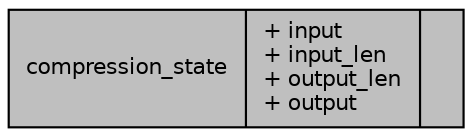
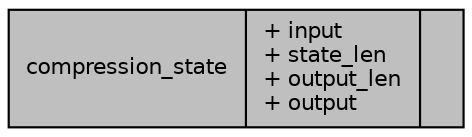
  digraph {
    rankdir=LR
-   n1 [color=black fillcolor=grey75 fontcolor=black fontname=Helvetica fontsize=10 height=0.2 label="{compression_state\n|+ input\l+ input_len\l+ output_len\l+ output\l|}" shape=record style=filled width=0.4]
+   n1 [color=black fillcolor=grey75 fontcolor=black fontname=Helvetica fontsize=10 height=0.2 label="{compression_state\n|+ input\l+ state_len\l+ output_len\l+ output\l|}" shape=record style=filled width=0.4]
  }
